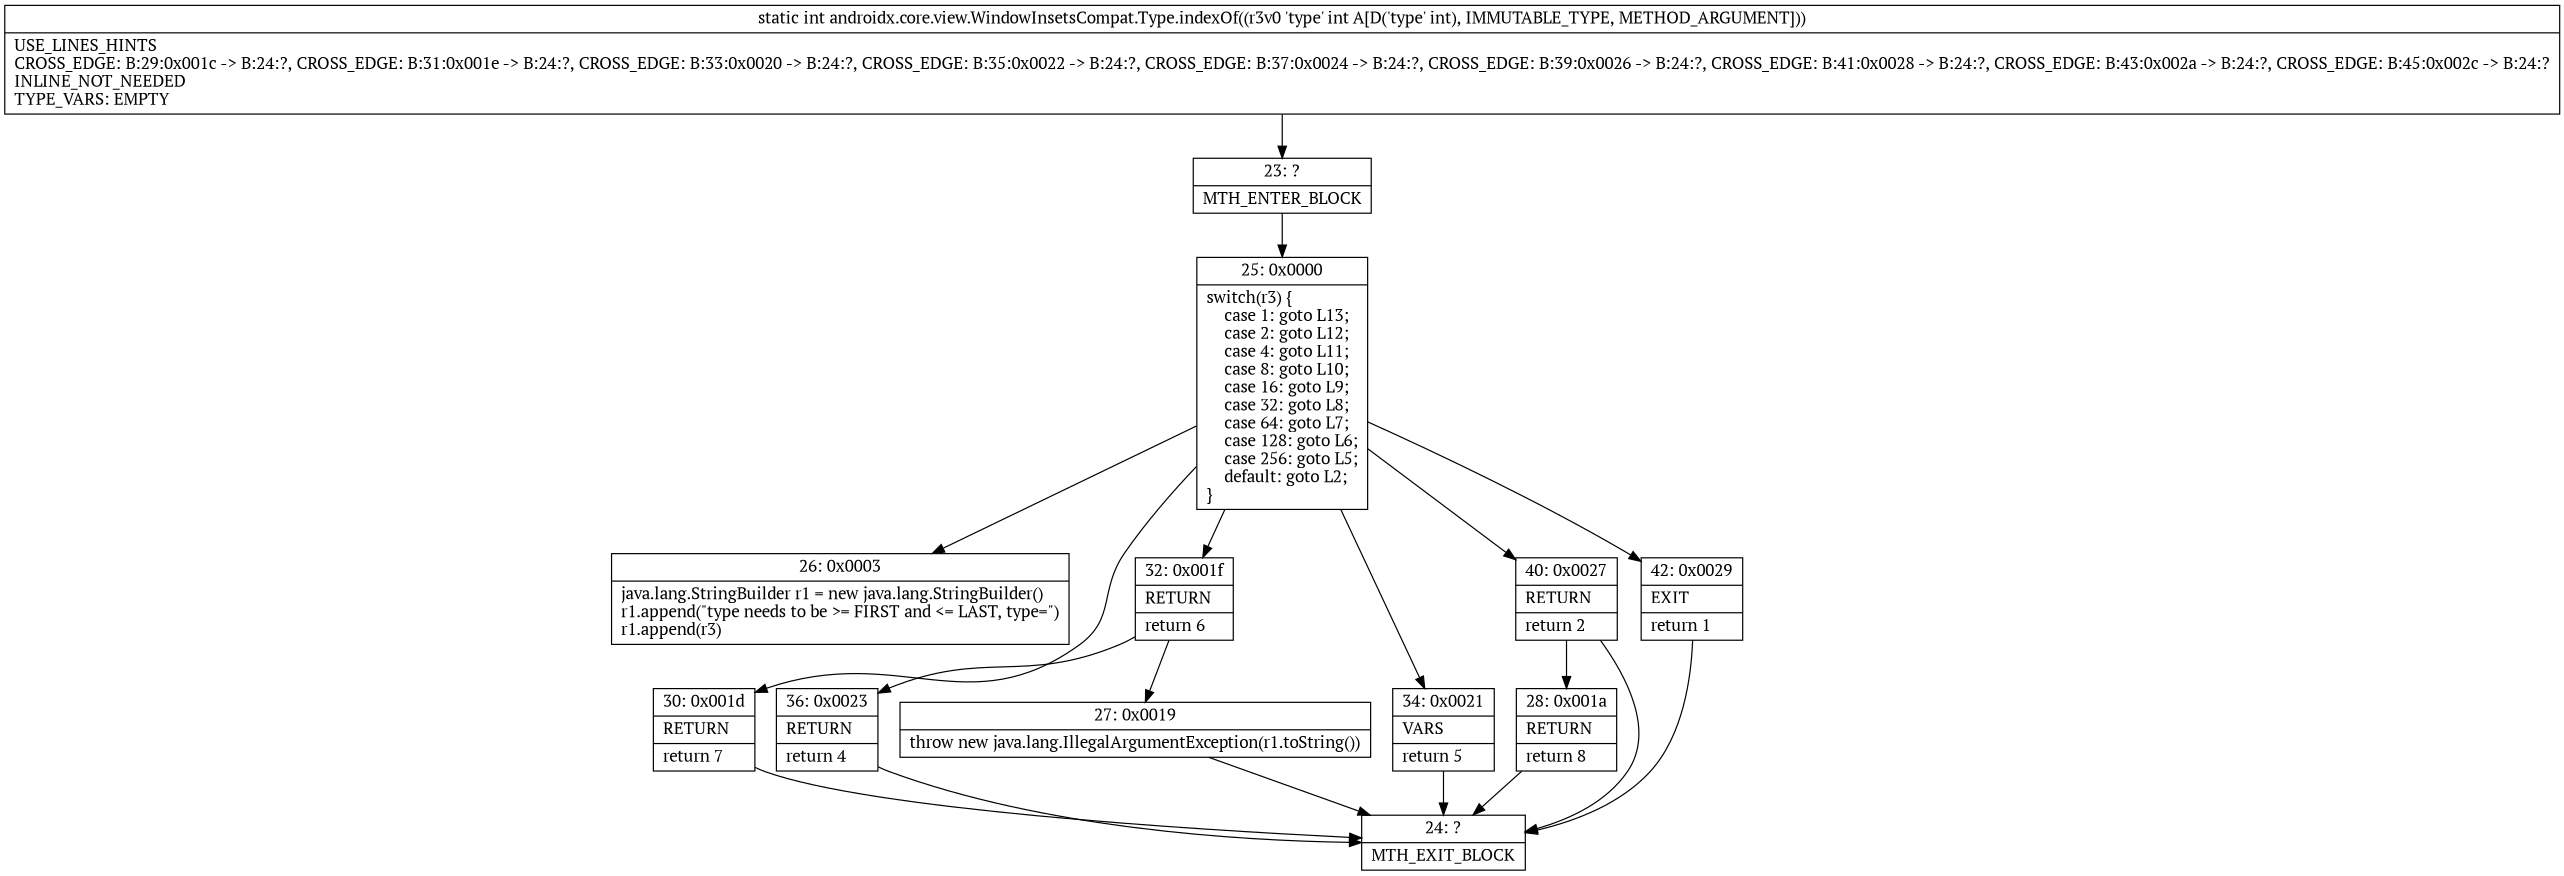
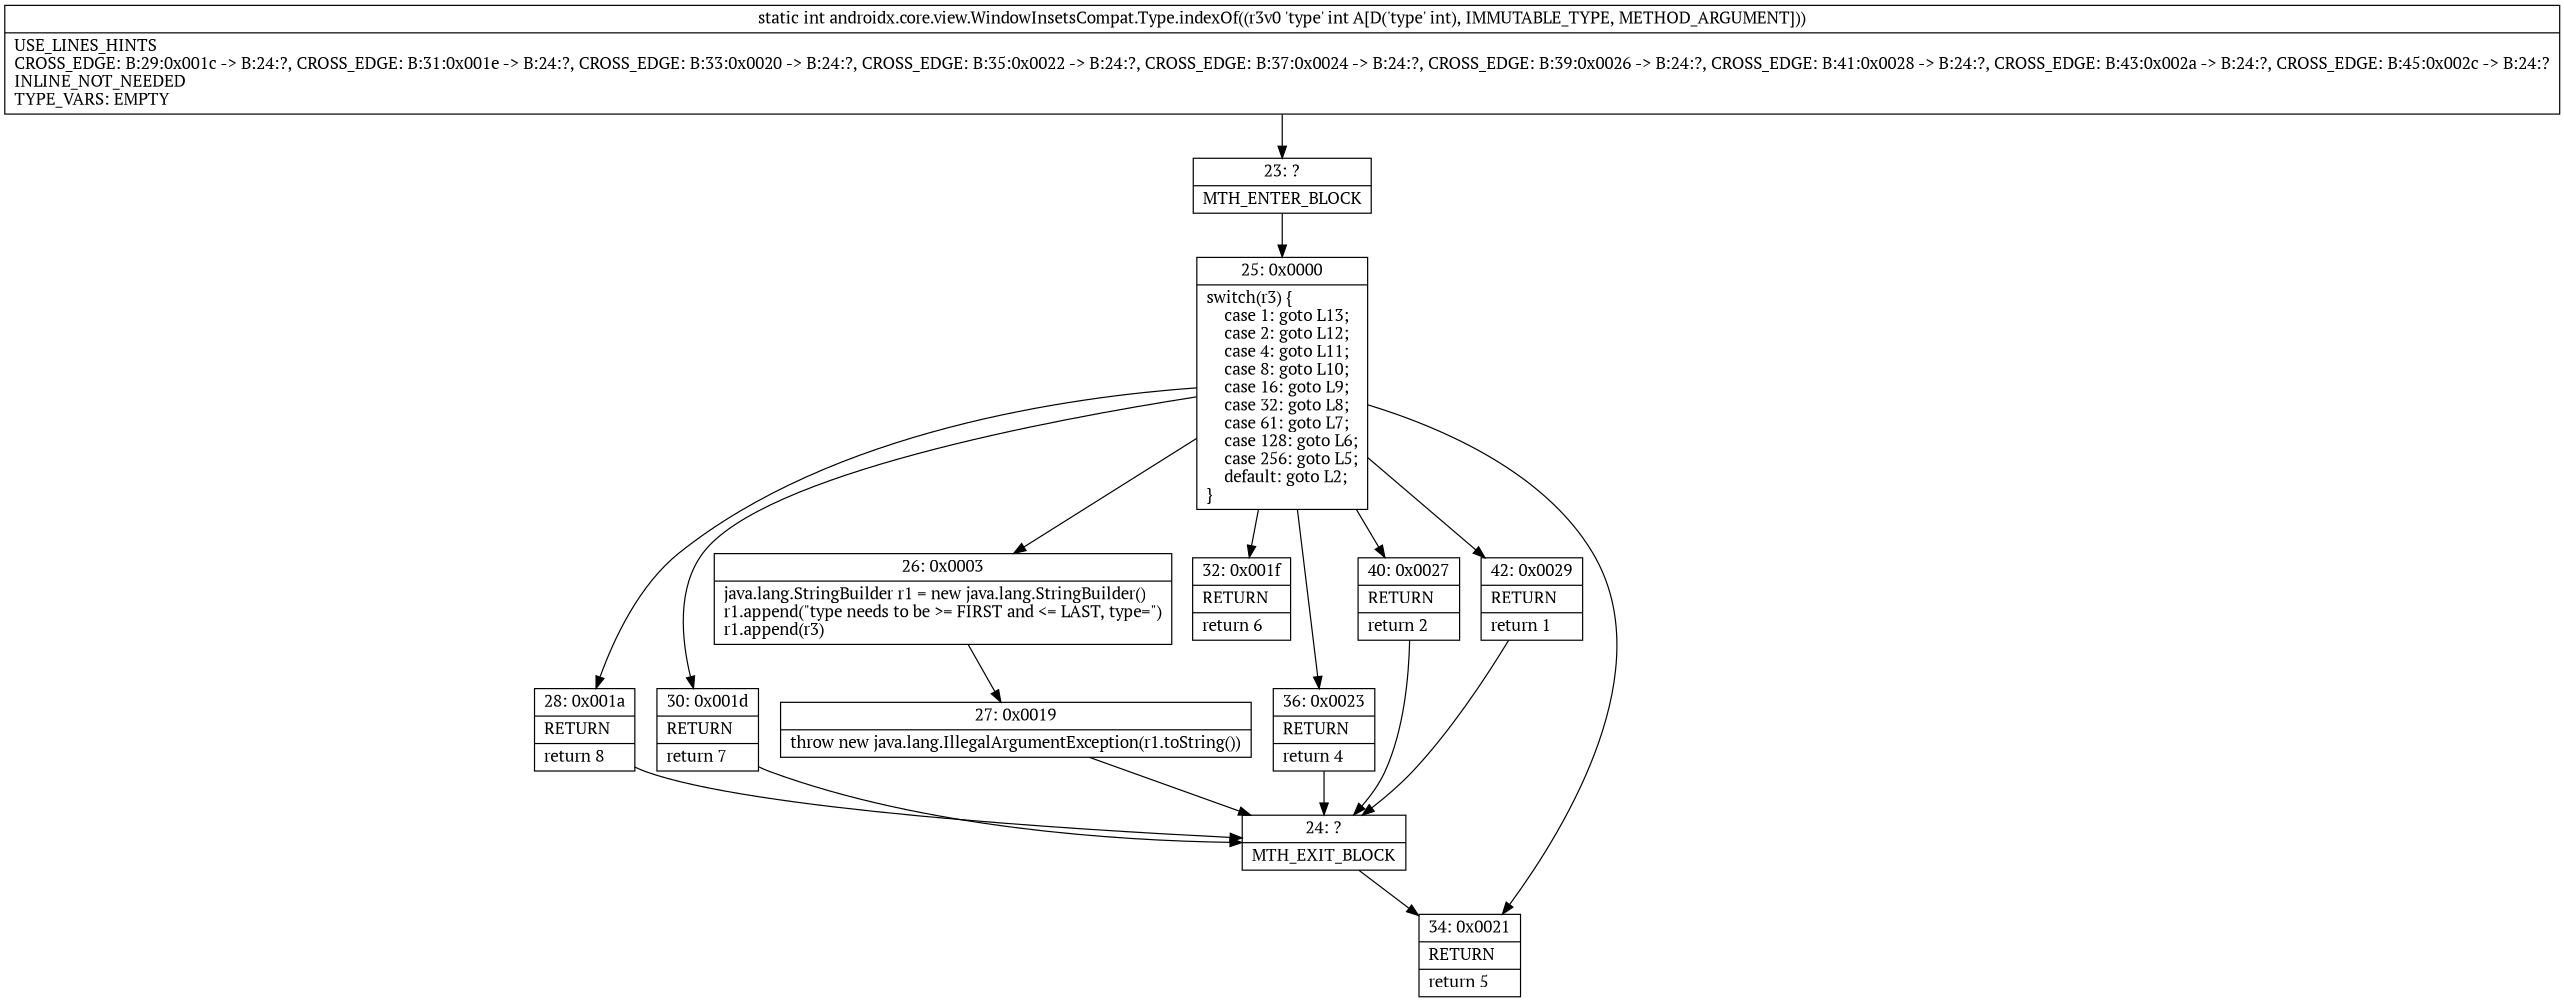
  digraph {
    fontname="PT Serif"
    node [fontname="PT Serif" shape=record]
    edge [fontname="PT Serif"]
    n1 [label="{23\:\ ?|MTH_ENTER_BLOCK\l}"]
-   n2 [label="{25\:\ 0x0000|switch(r3) \{\l    case 1: goto L13;\l    case 2: goto L12;\l    case 4: goto L11;\l    case 8: goto L10;\l    case 16: goto L9;\l    case 32: goto L8;\l    case 64: goto L7;\l    case 128: goto L6;\l    case 256: goto L5;\l    default: goto L2;\l\}\l}"]
+   n2 [label="{25\:\ 0x0000|switch(r3) \{\l    case 1: goto L13;\l    case 2: goto L12;\l    case 4: goto L11;\l    case 8: goto L10;\l    case 16: goto L9;\l    case 32: goto L8;\l    case 61: goto L7;\l    case 128: goto L6;\l    case 256: goto L5;\l    default: goto L2;\l\}\l}"]
    n3 [label="{26\:\ 0x0003|java.lang.StringBuilder r1 = new java.lang.StringBuilder()\lr1.append(\"type needs to be \>= FIRST and \<= LAST, type=\")\lr1.append(r3)\l}"]
    n4 [label="{28\:\ 0x001a|RETURN\l|return 8\l}"]
    n5 [label="{30\:\ 0x001d|RETURN\l|return 7\l}"]
    n6 [label="{32\:\ 0x001f|RETURN\l|return 6\l}"]
-   n7 [label="{34\:\ 0x0021|VARS\l|return 5\l}"]
+   n7 [label="{34\:\ 0x0021|RETURN\l|return 5\l}"]
    n8 [label="{36\:\ 0x0023|RETURN\l|return 4\l}"]
    n9 [label="{40\:\ 0x0027|RETURN\l|return 2\l}"]
-   n10 [label="{42\:\ 0x0029|EXIT\l|return 1\l}"]
+   n10 [label="{42\:\ 0x0029|RETURN\l|return 1\l}"]
    n11 [label="{27\:\ 0x0019|throw new java.lang.IllegalArgumentException(r1.toString())\l}"]
    n12 [label="{24\:\ ?|MTH_EXIT_BLOCK\l}"]
    n13 [label="{static int androidx.core.view.WindowInsetsCompat.Type.indexOf((r3v0 'type' int A[D('type' int), IMMUTABLE_TYPE, METHOD_ARGUMENT]))  | USE_LINES_HINTS\lCROSS_EDGE: B:29:0x001c \-\> B:24:?, CROSS_EDGE: B:31:0x001e \-\> B:24:?, CROSS_EDGE: B:33:0x0020 \-\> B:24:?, CROSS_EDGE: B:35:0x0022 \-\> B:24:?, CROSS_EDGE: B:37:0x0024 \-\> B:24:?, CROSS_EDGE: B:39:0x0026 \-\> B:24:?, CROSS_EDGE: B:41:0x0028 \-\> B:24:?, CROSS_EDGE: B:43:0x002a \-\> B:24:?, CROSS_EDGE: B:45:0x002c \-\> B:24:?\lINLINE_NOT_NEEDED\lTYPE_VARS: EMPTY\l}"]
    n1 -> n2
    n2 -> n3
-   n9 -> n4
+   n2 -> n4
    n2 -> n5
    n2 -> n6
    n2 -> n7
-   n6 -> n8
+   n2 -> n8
    n2 -> n9
    n2 -> n10
-   n6 -> n11
+   n3 -> n11
    n4 -> n12
    n5 -> n12
-   n7 -> n12
+   n12 -> n7
    n8 -> n12
    n9 -> n12
    n10 -> n12
    n11 -> n12
    n13 -> n1
  }
